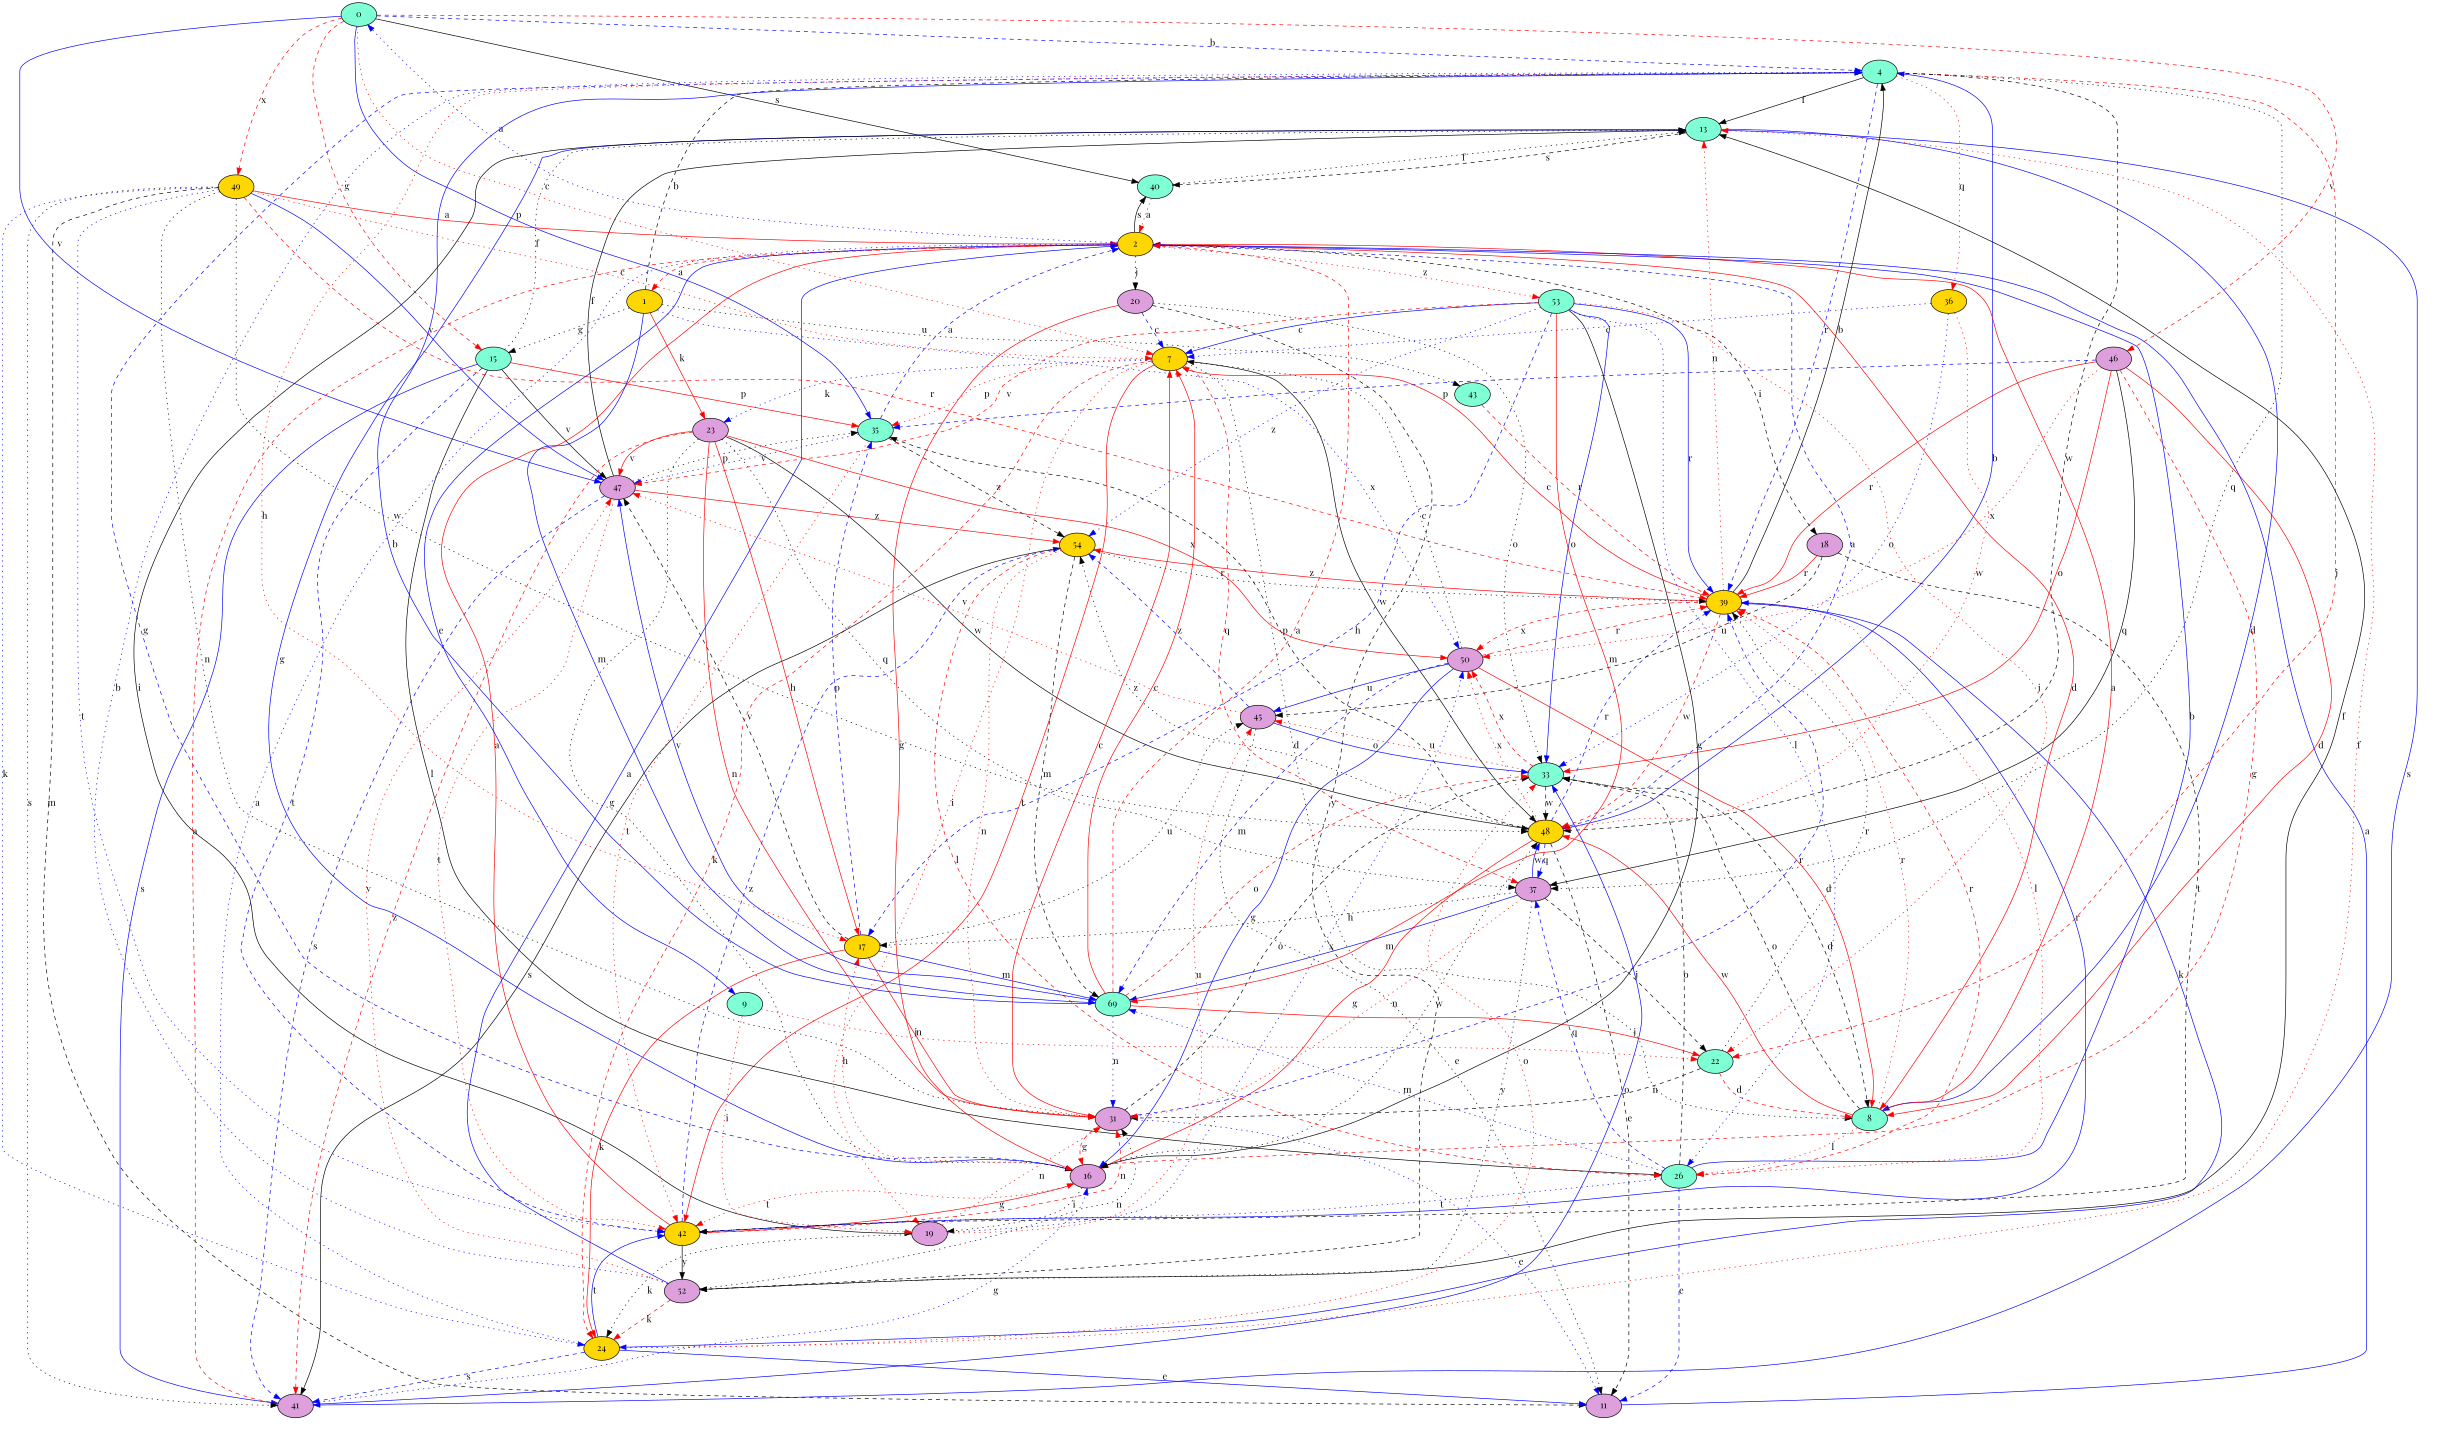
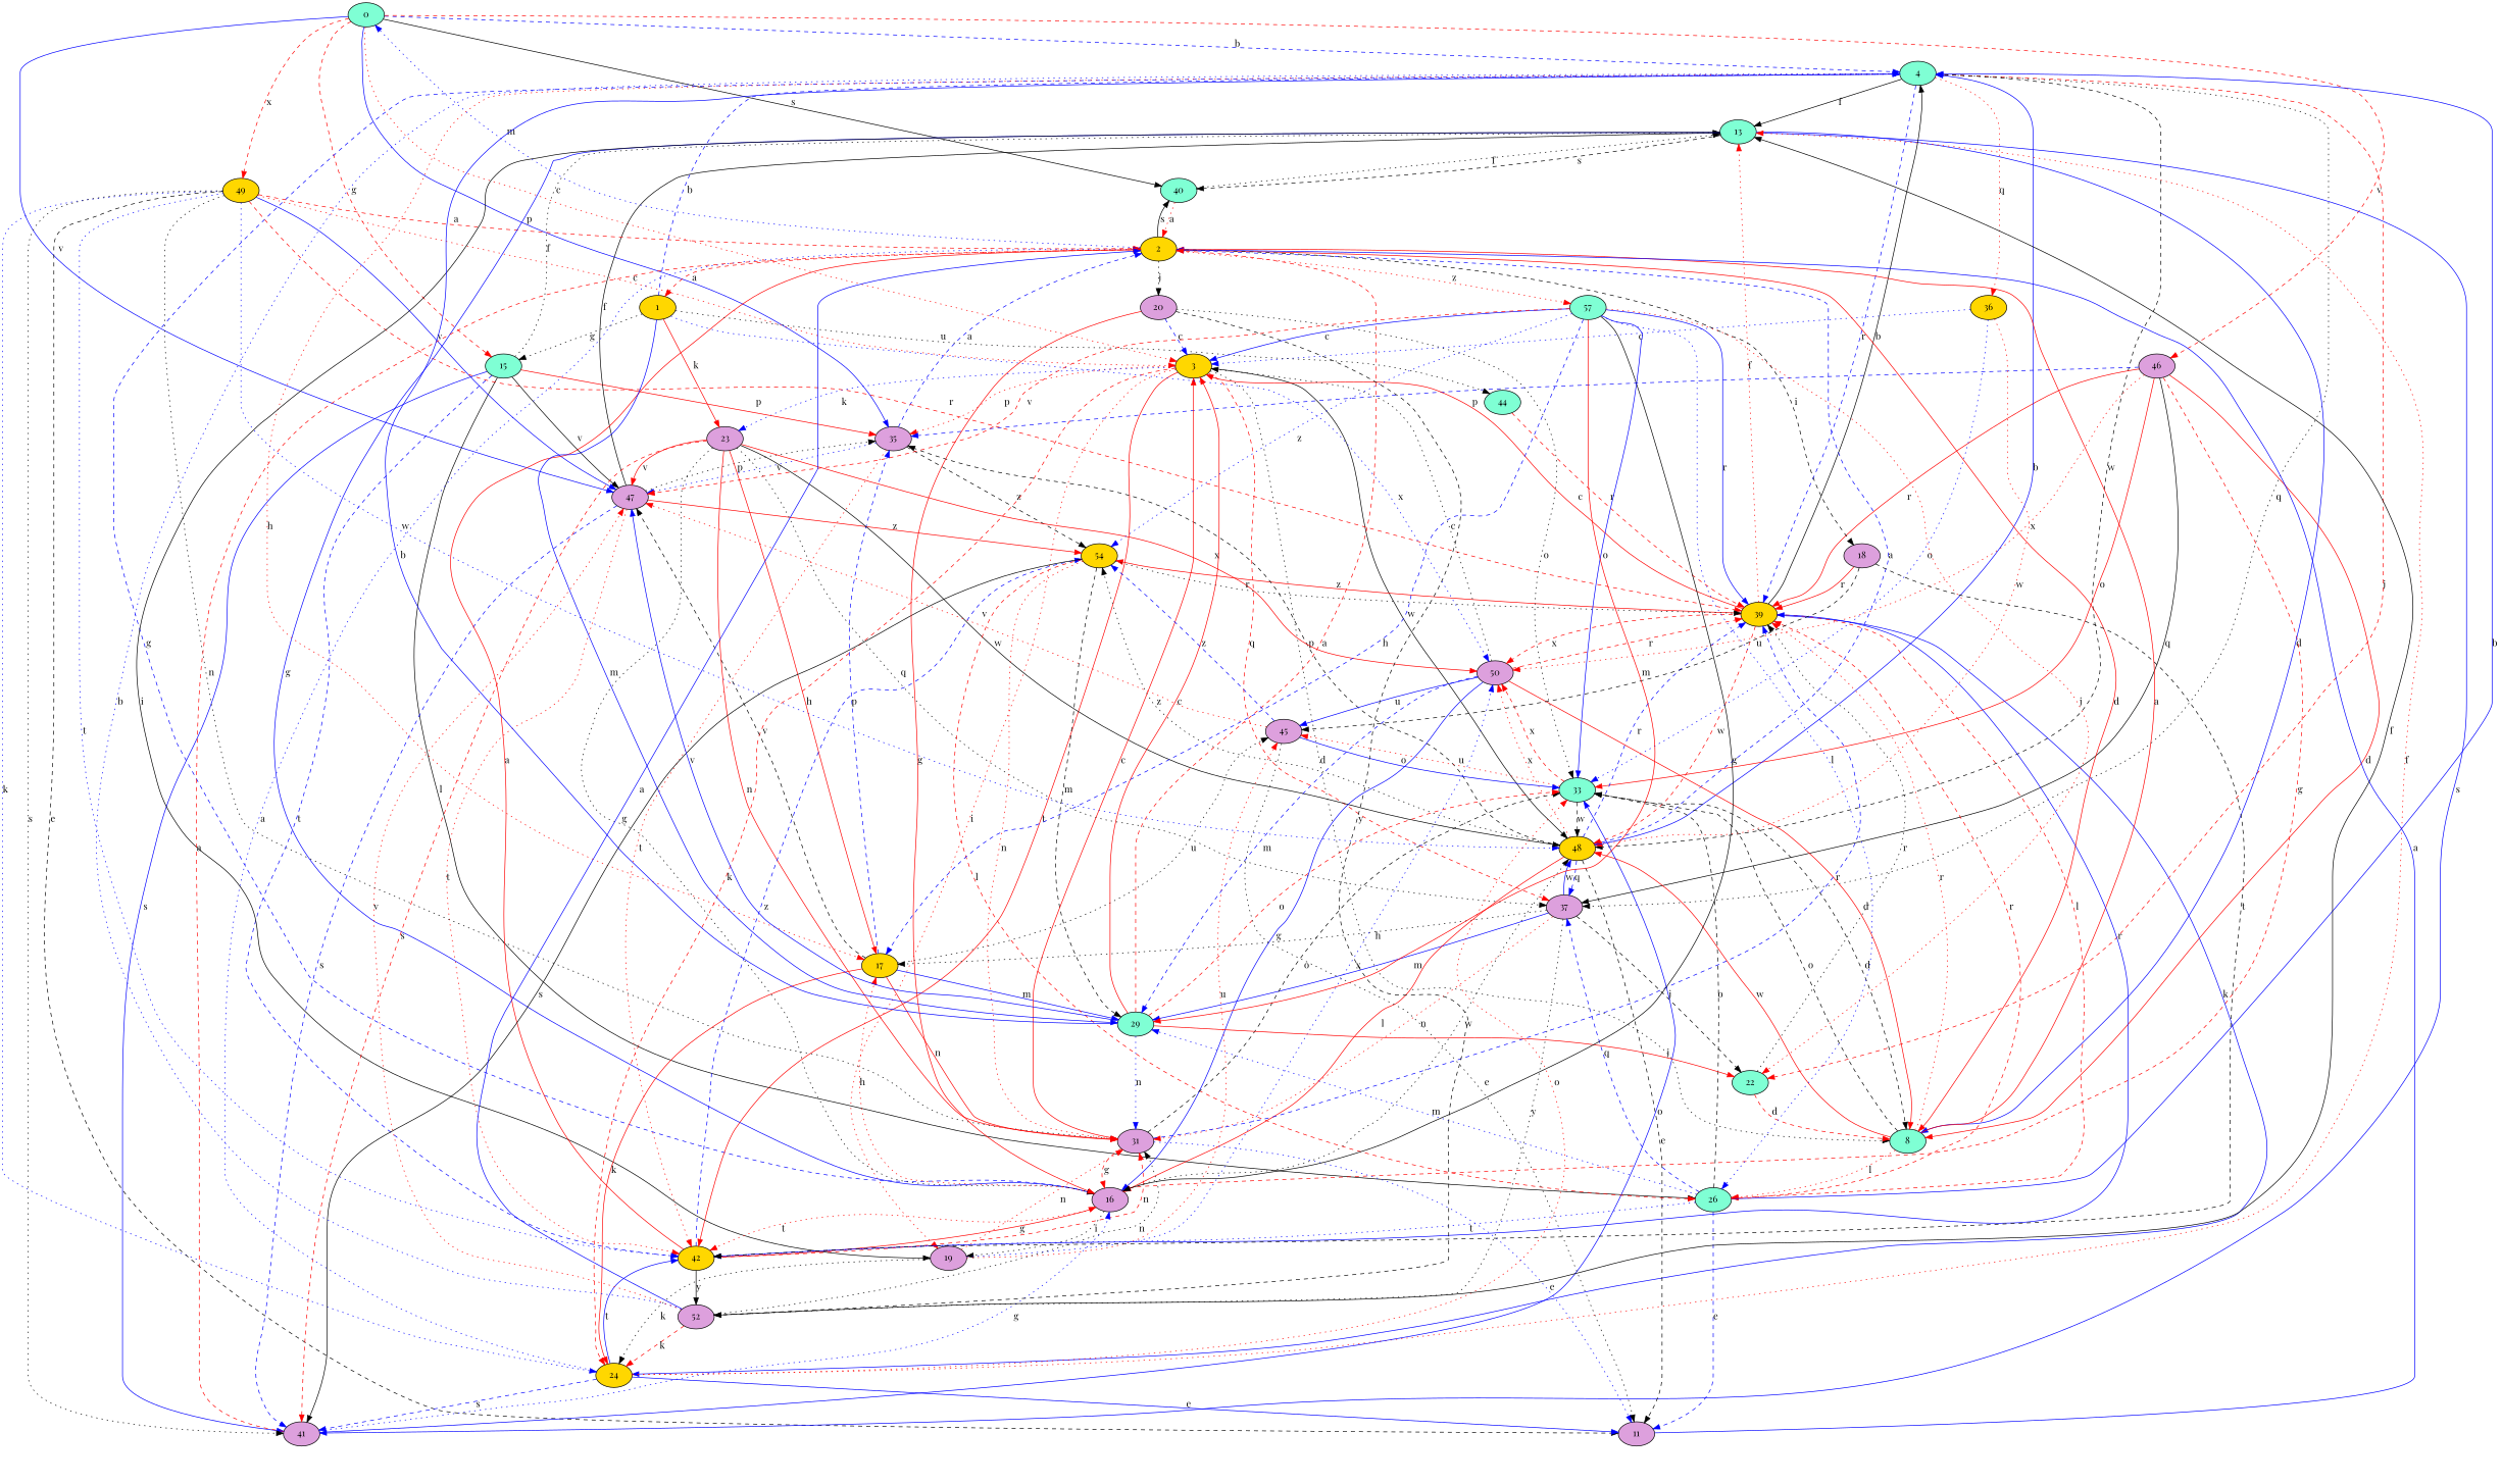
  strict digraph {
    fontname="Playfair Display"
    node [fillcolor=aquamarine fontname="Playfair Display" style=filled]
    edge [color=red fontname="Playfair Display" style=dotted]
    0
    4
-   7 [fillcolor=gold]
+   7 [fillcolor=gold label=3]
    15
-   35
+   35 [fillcolor=plum]
    40
    46 [fillcolor=plum]
    47 [fillcolor=plum]
    49 [fillcolor=gold]
    13
    16 [fillcolor=plum]
    17 [fillcolor=gold]
    22
    36 [fillcolor=gold]
    37 [fillcolor=plum]
    39 [fillcolor=gold]
    48 [fillcolor=gold]
    23 [fillcolor=plum]
    8
    19 [fillcolor=plum]
    24 [fillcolor=gold]
    42 [fillcolor=gold]
    26
    41 [fillcolor=plum]
    2 [fillcolor=gold]
    54 [fillcolor=gold]
    50 [fillcolor=plum]
    33
    11 [fillcolor=plum]
    31 [fillcolor=plum]
    1 [fillcolor=gold]
-   29 [label=69]
-   44 [label=43]
+   29
+   44
    45 [fillcolor=plum]
-   9
    18 [fillcolor=plum]
    20 [fillcolor=plum]
-   53
+   53 [label=57]
    52 [fillcolor=plum]
    0 -> 4 [color=blue label=b style=dashed]
    0 -> 7 [label=c]
    0 -> 15 [label=g style=dashed]
    0 -> 35 [color=blue label=p style=solid]
    0 -> 40 [color=black label=s style=solid]
    0 -> 46 [label=v style=dashed]
    0 -> 47 [color=blue label=v style=solid]
    0 -> 49 [label=x style=dashed]
    4 -> 13 [color=black label=f style=solid]
    4 -> 16 [color=blue label=g style=dashed]
    4 -> 17 [label=h]
    4 -> 22 [label=j style=dashed]
    4 -> 36 [label=q]
    4 -> 37 [color=black label=q]
    4 -> 39 [color=blue label=r style=dashed]
    4 -> 48 [color=black label=w style=dashed]
    7 -> 35 [label=p]
    7 -> 37 [label=q style=dashed]
    7 -> 48 [color=black label=w style=solid]
    7 -> 23 [color=blue label=k]
    7 -> 8 [color=black label=d]
    7 -> 19 [label=i]
    7 -> 24 [label=k style=dashed]
    7 -> 42 [label=t style=solid]
    15 -> 35 [label=p style=solid]
    15 -> 47 [color=black label=v style=solid]
    15 -> 13 [color=black label=f]
    15 -> 42 [color=blue label=t style=dashed]
    15 -> 26 [color=black label=l style=solid]
    15 -> 41 [color=blue label=s style=solid]
    35 -> 47 [color=blue label=v]
    35 -> 42 [label=t]
    35 -> 2 [color=blue label=a style=dashed]
    35 -> 54 [color=black label=z style=dashed]
    40 -> 13 [color=black label=f]
    40 -> 2 [label=a]
    46 -> 35 [color=blue label=p style=dashed]
    46 -> 16 [label=g style=dashed]
    46 -> 37 [color=black label=q style=solid]
    46 -> 39 [label=r style=solid]
    46 -> 8 [label=d style=solid]
    46 -> 50 [label=x]
    46 -> 33 [label=o style=solid]
    47 -> 35 [color=black label=p]
    47 -> 13 [color=black label=f style=solid]
    47 -> 42 [label=t]
    47 -> 41 [color=blue label=s style=dashed]
    47 -> 54 [label=z style=solid]
    49 -> 7 [label=c]
    49 -> 47 [color=blue label=v style=solid]
    49 -> 39 [label=r style=dashed]
-   49 -> 48 [color=black label=w]
+   49 -> 48 [color=blue label=w]
    49 -> 24 [color=blue label=k]
    49 -> 42 [color=blue label=t]
    49 -> 41 [color=black label=s]
-   49 -> 2 [label=a style=solid]
-   49 -> 11 [color=black label=m style=dashed]
+   49 -> 2 [label=a style=dashed]
+   49 -> 11 [color=black label=e style=dashed]
    49 -> 31 [color=black label=n]
    13 -> 40 [color=black label=s style=dashed]
    13 -> 16 [color=blue label=g style=solid]
    13 -> 8 [color=blue label=d style=solid]
    13 -> 19 [color=black label=i style=solid]
    13 -> 41 [color=blue label=s style=solid]
    16 -> 17 [label=h]
    16 -> 48 [color=black label=w]
    16 -> 19 [color=black label=i]
    16 -> 42 [label=t]
    17 -> 35 [color=blue label=p style=dashed]
    17 -> 47 [color=black label=v style=dashed]
    17 -> 24 [label=k style=solid]
    17 -> 31 [label=n style=solid]
    17 -> 29 [color=blue label=m style=solid]
    17 -> 45 [color=black label=u]
    22 -> 39 [color=black label=r]
    22 -> 8 [label=d style=dashed]
-   22 -> 31 [color=black label=n style=dashed]
    36 -> 7 [color=blue label=c]
    36 -> 48 [label=w]
    36 -> 33 [color=blue label=o]
    37 -> 17 [color=black label=h]
    37 -> 22 [color=black label=j style=dashed]
    37 -> 48 [color=blue label=w style=solid]
    37 -> 31 [label=n]
    37 -> 29 [color=blue label=m style=solid]
    37 -> 52 [color=black label=y]
    39 -> 4 [color=black label=b style=solid]
    39 -> 7 [label=c style=solid]
-   39 -> 13 [label=n]
+   39 -> 13 [label=f]
    39 -> 48 [label=w style=dashed]
    39 -> 24 [color=blue label=k style=solid]
-   39 -> 26 [label=l]
+   39 -> 26 [label=l style=dashed]
    39 -> 54 [label=z style=solid]
    39 -> 50 [label=x style=dashed]
    48 -> 4 [color=blue label=b style=solid]
    48 -> 35 [color=black label=p style=dashed]
-   48 -> 16 [label=g style=solid]
+   48 -> 16 [label=l style=solid]
    48 -> 37 [color=blue label=q style=dashed]
    48 -> 39 [color=blue label=r style=dashed]
    48 -> 2 [color=blue label=a style=dashed]
    48 -> 54 [color=black label=z]
    48 -> 50 [label=x]
    48 -> 11 [color=black label=e style=dashed]
    23 -> 47 [label=v style=solid]
    23 -> 16 [color=black label=g]
    23 -> 17 [label=h style=solid]
    23 -> 37 [color=black label=q]
    23 -> 48 [color=black label=w style=solid]
-   23 -> 41 [label=z style=dashed]
+   23 -> 41 [label=s style=dashed]
    23 -> 50 [label=x style=solid]
    23 -> 31 [label=n style=solid]
    8 -> 39 [label=r]
    8 -> 48 [label=w style=solid]
    8 -> 26 [label=l]
    8 -> 2 [label=a style=solid]
    8 -> 33 [color=black label=o style=dashed]
    19 -> 24 [color=black label=k]
    19 -> 50 [color=blue label=x]
    19 -> 31 [label=n]
    19 -> 45 [label=u]
    24 -> 13 [label=f]
    24 -> 42 [color=blue label=t style=solid]
    24 -> 41 [color=blue label=s style=dashed]
    24 -> 2 [color=blue label=a]
    24 -> 33 [label=o]
    24 -> 11 [color=blue label=e style=solid]
    42 -> 16 [label=g style=solid]
    42 -> 39 [color=blue label=r style=solid]
    42 -> 2 [label=a style=solid]
    42 -> 54 [color=blue label=z style=dashed]
    42 -> 31 [label=n style=dashed]
    42 -> 52 [color=black label=y style=solid]
-   26 -> 2 [color=blue label=b style=solid]
+   26 -> 4 [color=blue label=b style=solid]
    26 -> 37 [color=blue label=q style=dashed]
    26 -> 39 [label=r style=dashed]
    26 -> 42 [color=blue label=t]
    26 -> 33 [color=black label=o style=dashed]
    26 -> 11 [color=blue label=e style=dashed]
    26 -> 29 [color=blue label=m]
    41 -> 16 [color=blue label=g]
    41 -> 2 [label=a style=dashed]
    41 -> 33 [color=blue label=o style=solid]
-   2 -> 0 [color=blue label=a]
+   2 -> 0 [color=blue label=m]
    2 -> 40 [color=black label=s style=solid]
    2 -> 8 [label=d style=solid]
    2 -> 1 [label=a style=dashed]
-   2 -> 9 [color=blue label=e style=solid]
    2 -> 18 [color=black label=i style=dashed]
    2 -> 20 [color=black label=j]
    2 -> 53 [label=z]
    54 -> 39 [color=black label=r]
    54 -> 26 [label=l style=dashed]
    54 -> 41 [color=black label=s style=solid]
    54 -> 31 [label=n]
    54 -> 29 [color=black label=m style=dashed]
    50 -> 7 [color=black label=c]
    50 -> 16 [color=blue label=g style=solid]
    50 -> 39 [label=r style=dashed]
    50 -> 8 [label=d style=solid]
    50 -> 29 [color=blue label=m style=dashed]
    50 -> 45 [color=blue label=u style=solid]
    33 -> 48 [color=black label=w style=dashed]
    33 -> 8 [color=black label=d style=dashed]
    33 -> 50 [label=x style=dashed]
    33 -> 45 [label=u]
    11 -> 2 [color=blue label=a style=solid]
    31 -> 7 [label=c style=solid]
    31 -> 16 [label=g style=dashed]
    31 -> 39 [color=blue label=r style=dashed]
    31 -> 33 [color=black label=o style=dashed]
    31 -> 11 [color=blue label=e]
-   1 -> 4 [color=black label=b style=dashed]
+   1 -> 4 [color=blue label=b style=dashed]
    1 -> 15 [color=black label=g]
    1 -> 23 [label=k style=solid]
    1 -> 50 [color=blue label=x]
    1 -> 29 [color=blue label=m style=solid]
    1 -> 44 [color=black label=u]
    29 -> 4 [color=blue label=b style=solid]
    29 -> 7 [label=c style=solid]
    29 -> 47 [color=blue label=v style=solid]
    29 -> 22 [label=j style=solid]
    29 -> 2 [label=a style=dashed]
    29 -> 33 [label=o style=dashed]
    29 -> 31 [color=blue label=n]
    44 -> 39 [label=r style=dashed]
    45 -> 47 [label=v]
    45 -> 54 [color=blue label=z style=dashed]
    45 -> 33 [color=blue label=o style=solid]
    45 -> 11 [color=black label=e]
-   9 -> 22 [label=j]
-   9 -> 19 [label=i]
    18 -> 39 [label=r style=solid]
    18 -> 42 [color=black label=t style=dashed]
    18 -> 45 [color=black label=u style=dashed]
    20 -> 7 [color=blue label=c style=dashed]
    20 -> 16 [label=g style=solid]
    20 -> 33 [color=black label=o]
    20 -> 52 [color=black label=y style=dashed]
    53 -> 7 [color=blue label=c style=solid]
    53 -> 47 [label=v style=dashed]
    53 -> 16 [color=black label=g style=solid]
    53 -> 17 [color=blue label=h style=dashed]
    53 -> 22 [label=j]
    53 -> 39 [color=blue label=r style=solid]
    53 -> 26 [color=blue label=l]
    53 -> 54 [color=blue label=z]
    53 -> 33 [color=blue label=o style=solid]
    53 -> 29 [label=m style=solid]
    52 -> 4 [color=blue label=b]
    52 -> 47 [label=v]
    52 -> 13 [color=black label=f style=solid]
    52 -> 24 [label=k style=dashed]
    52 -> 2 [color=blue label=a style=solid]
    52 -> 31 [color=black label=n]
  }
